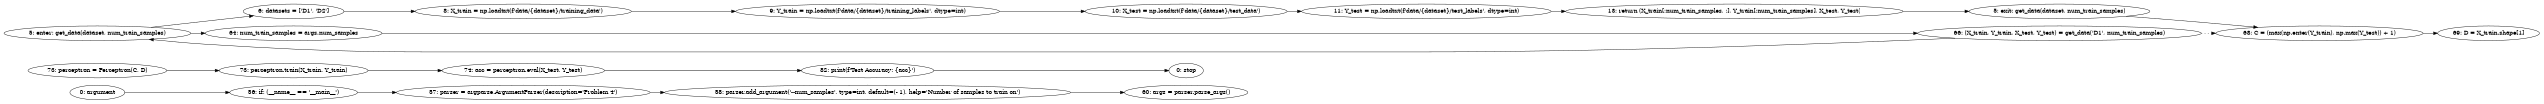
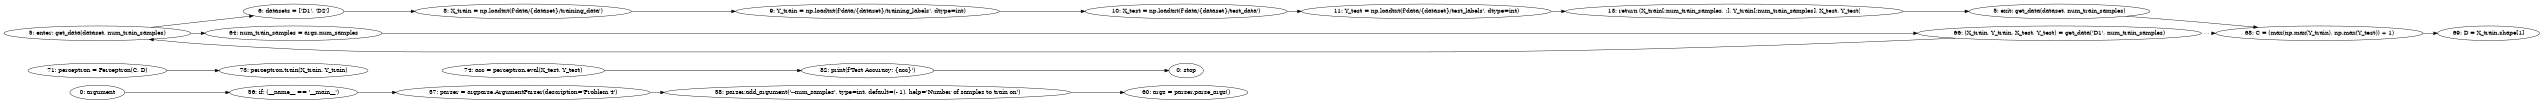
  strict digraph {
    rankdir=LR
    n1 [label="0: argument"]
    n2 [label="56: if: (__name__ == '__main__')"]
    n3 [label="57: parser = argparse.ArgumentParser(description='Problem 4')"]
    n4 [label="58: parser.add_argument('--num_samples', type=int, default=(- 1), help='Number of samples to train on')"]
    n5 [label="0: stop"]
    n6 [label="60: args = parser.parse_args()"]
    n7 [label="5: enter: get_data(dataset, num_train_samples)"]
    n8 [label="6: datasets = ['D1', 'D2']"]
    n9 [label="64: num_train_samples = args.num_samples"]
    n10 [label="8: X_train = np.loadtxt(f'data/{dataset}/training_data')"]
    n11 [label="9: Y_train = np.loadtxt(f'data/{dataset}/training_labels', dtype=int)"]
    n12 [label="10: X_test = np.loadtxt(f'data/{dataset}/test_data')"]
    n13 [label="66: (X_train, Y_train, X_test, Y_test) = get_data('D1', num_train_samples)"]
-   n14 [label="68: C = (max(np.enter(Y_train), np.max(Y_test)) + 1)"]
+   n14 [label="68: C = (max(np.max(Y_train), np.max(Y_test)) + 1)"]
    n15 [label="69: D = X_train.shape[1]"]
-   n16 [label="73: perceptron = Perceptron(C, D)"]
+   n16 [label="71: perceptron = Perceptron(C, D)"]
    n17 [label="73: perceptron.train(X_train, Y_train)"]
    n18 [label="5: exit: get_data(dataset, num_train_samples)"]
    n19 [label="13: return (X_train[:num_train_samples, :], Y_train[:num_train_samples], X_test, Y_test)"]
    n20 [label="11: Y_test = np.loadtxt(f'data/{dataset}/test_labels', dtype=int)"]
    n21 [label="74: acc = perceptron.eval(X_test, Y_test)"]
    n22 [label="82: print(f'Test Accuracy: {acc}')"]
    n1 -> n2
    n2 -> n3
    n3 -> n4
    n4 -> n6
    n7 -> n8
    n7 -> n9
    n8 -> n10
    n9 -> n13
    n10 -> n11
    n11 -> n12
    n12 -> n20
    n13 -> n7
    n13 -> n14 [style=dotted weight=100]
    n14 -> n15
    n16 -> n17
-   n17 -> n21
    n18 -> n14
    n19 -> n18
    n20 -> n19
    n21 -> n22
    n22 -> n5
  }
